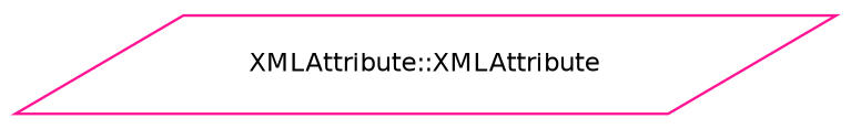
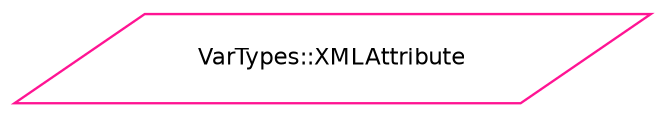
  digraph {
    rankdir=LR
-   n1 [color=deeppink fillcolor=white fontname=Helvetica fontsize=10 height=0.2 label="XMLAttribute::XMLAttribute" shape=parallelogram style=filled width=0.4]
+   n1 [color=deeppink fillcolor=white fontname=Helvetica fontsize=10 height=0.2 label="VarTypes::XMLAttribute" shape=parallelogram style=filled width=0.4]
  }
